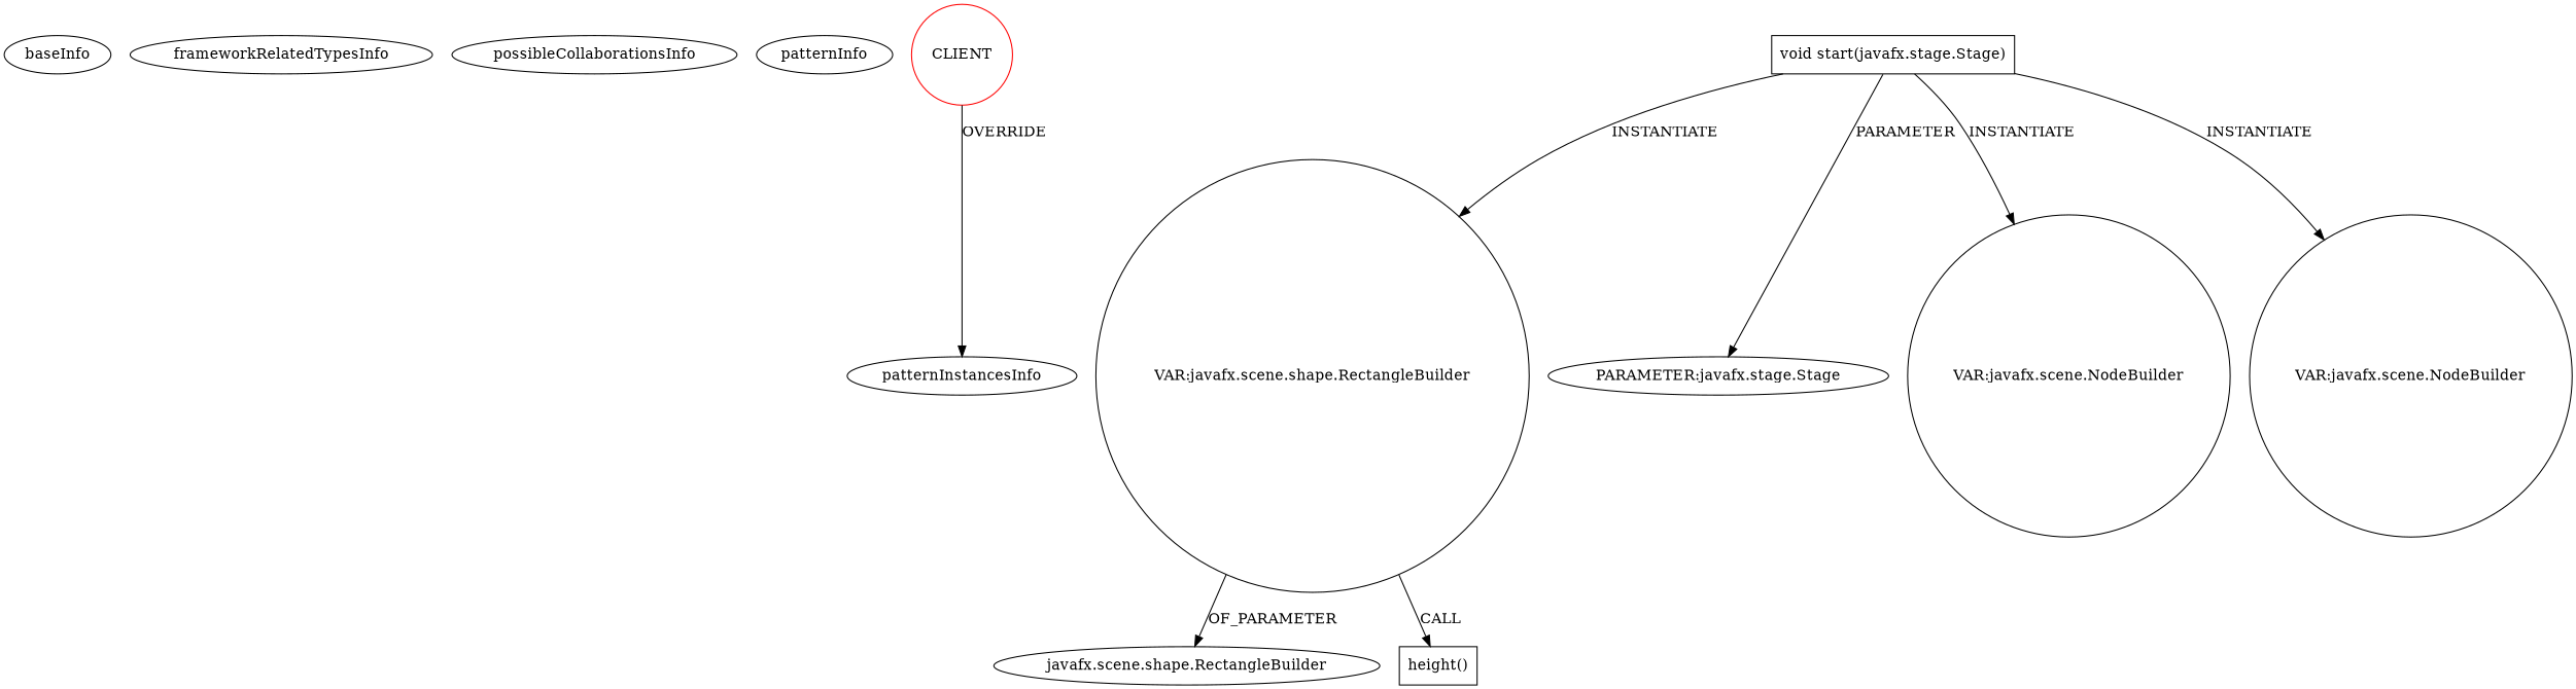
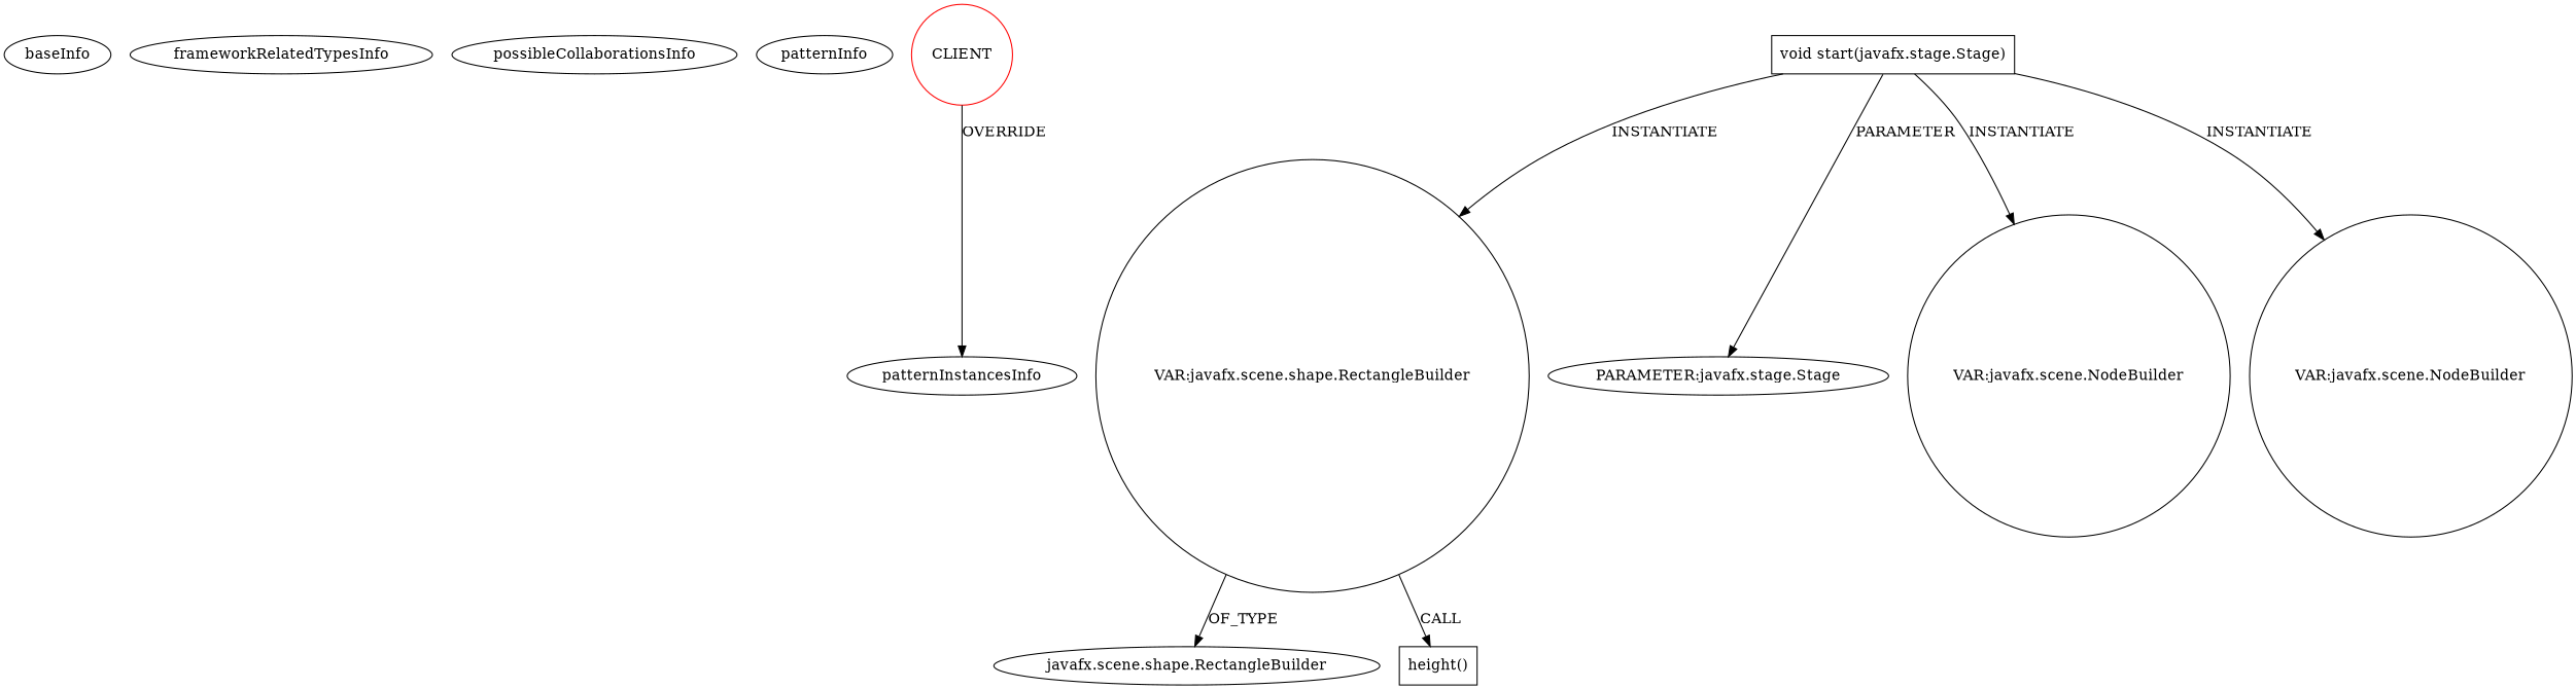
  digraph {
    node [isFrameworkType=false]
    baseInfo [category=pattern graphId=4579 isAnonymous=false possibleRelation=false isFrameworkType=""]
    frameworkRelatedTypesInfo [isFrameworkType=""]
    possibleCollaborationsInfo [isFrameworkType=""]
    patternInfo [frequency=2.0 patternRootClient=0 isFrameworkType=""]
    patternInstancesInfo [0="VaibhavJain-JavaFx-2.0-Ludo~/VaibhavJain-JavaFx-2.0-Ludo/JavaFx-2.0-Ludo-master/src/org/vaib/LudoMain.java~LudoMain~1569" 1="soonzsoonz-QuickFoot~/soonzsoonz-QuickFoot/QuickFoot-master/src/application/AudioConfigMain.java~AudioConfigMain~4245" isFrameworkType=""]
    n6 [label="javafx.scene.shape.RectangleBuilder" vertexType=FRAMEWORK_CLASS_TYPE]
    n7 [label="VAR:javafx.scene.shape.RectangleBuilder" shape=circle vertexType=VARIABLE_EXPRESION]
    n8 [label="height()" shape=box vertexType=INSIDE_CALL]
    n9 [label="void start(javafx.stage.Stage)" shape=box vertexType=OVERRIDING_METHOD_DECLARATION]
    n10 [label="PARAMETER:javafx.stage.Stage" vertexType=PARAMETER_DECLARATION]
    n11 [label="VAR:javafx.scene.NodeBuilder" shape=circle vertexType=VARIABLE_EXPRESION]
    n12 [label="VAR:javafx.scene.NodeBuilder" shape=circle vertexType=VARIABLE_EXPRESION]
    n13 [color=red label=CLIENT shape=circle vertexType=ROOT_CLIENT_CLASS_DECLARATION]
-   n7 -> n6 [label=OF_PARAMETER]
+   n7 -> n6 [label=OF_TYPE]
    n7 -> n8 [label=CALL]
    n9 -> n7 [label=INSTANTIATE]
    n9 -> n10 [label=PARAMETER]
    n9 -> n11 [label=INSTANTIATE]
    n9 -> n12 [label=INSTANTIATE]
    n13 -> patternInstancesInfo [label=OVERRIDE]
  }
